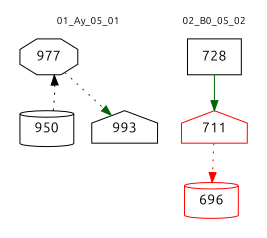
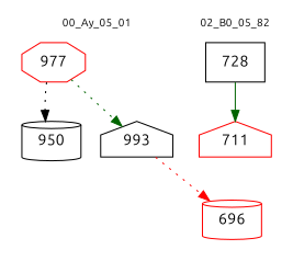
  digraph {
    fontname=Ubuntu
    node [color=red fontname=Ubuntu shape=cylinder]
    edge [color=darkgreen fontname=Ubuntu style=dotted]
-   n1 [color=black label=977 shape=octagon]
+   n1 [label=977 shape=octagon]
    n2 [color=black label=950]
    n3 [color=black label=993 shape=house]
    n4 [label=711 shape=house]
    n5 [label=696]
    n6 [color=black label=728 shape=box]
    subgraph cluster_1 {
      color=white
      fontsize=10
-     label="01_Ay_05_01"
+     label="00_Ay_05_01"
      n1
      n2
      n3
    }
    subgraph cluster_2 {
      color=white
      fontsize=10
-     label="02_B0_05_02"
+     label="02_B0_05_82"
      n4
      n5
      n6
    }
-   n2 -> n1 [color=black]
+   n1 -> n2 [color=black]
    n1 -> n3
-   n4 -> n5 [color=red]
+   n3 -> n5 [color=red]
    n6 -> n4 [style=solid]
  }
